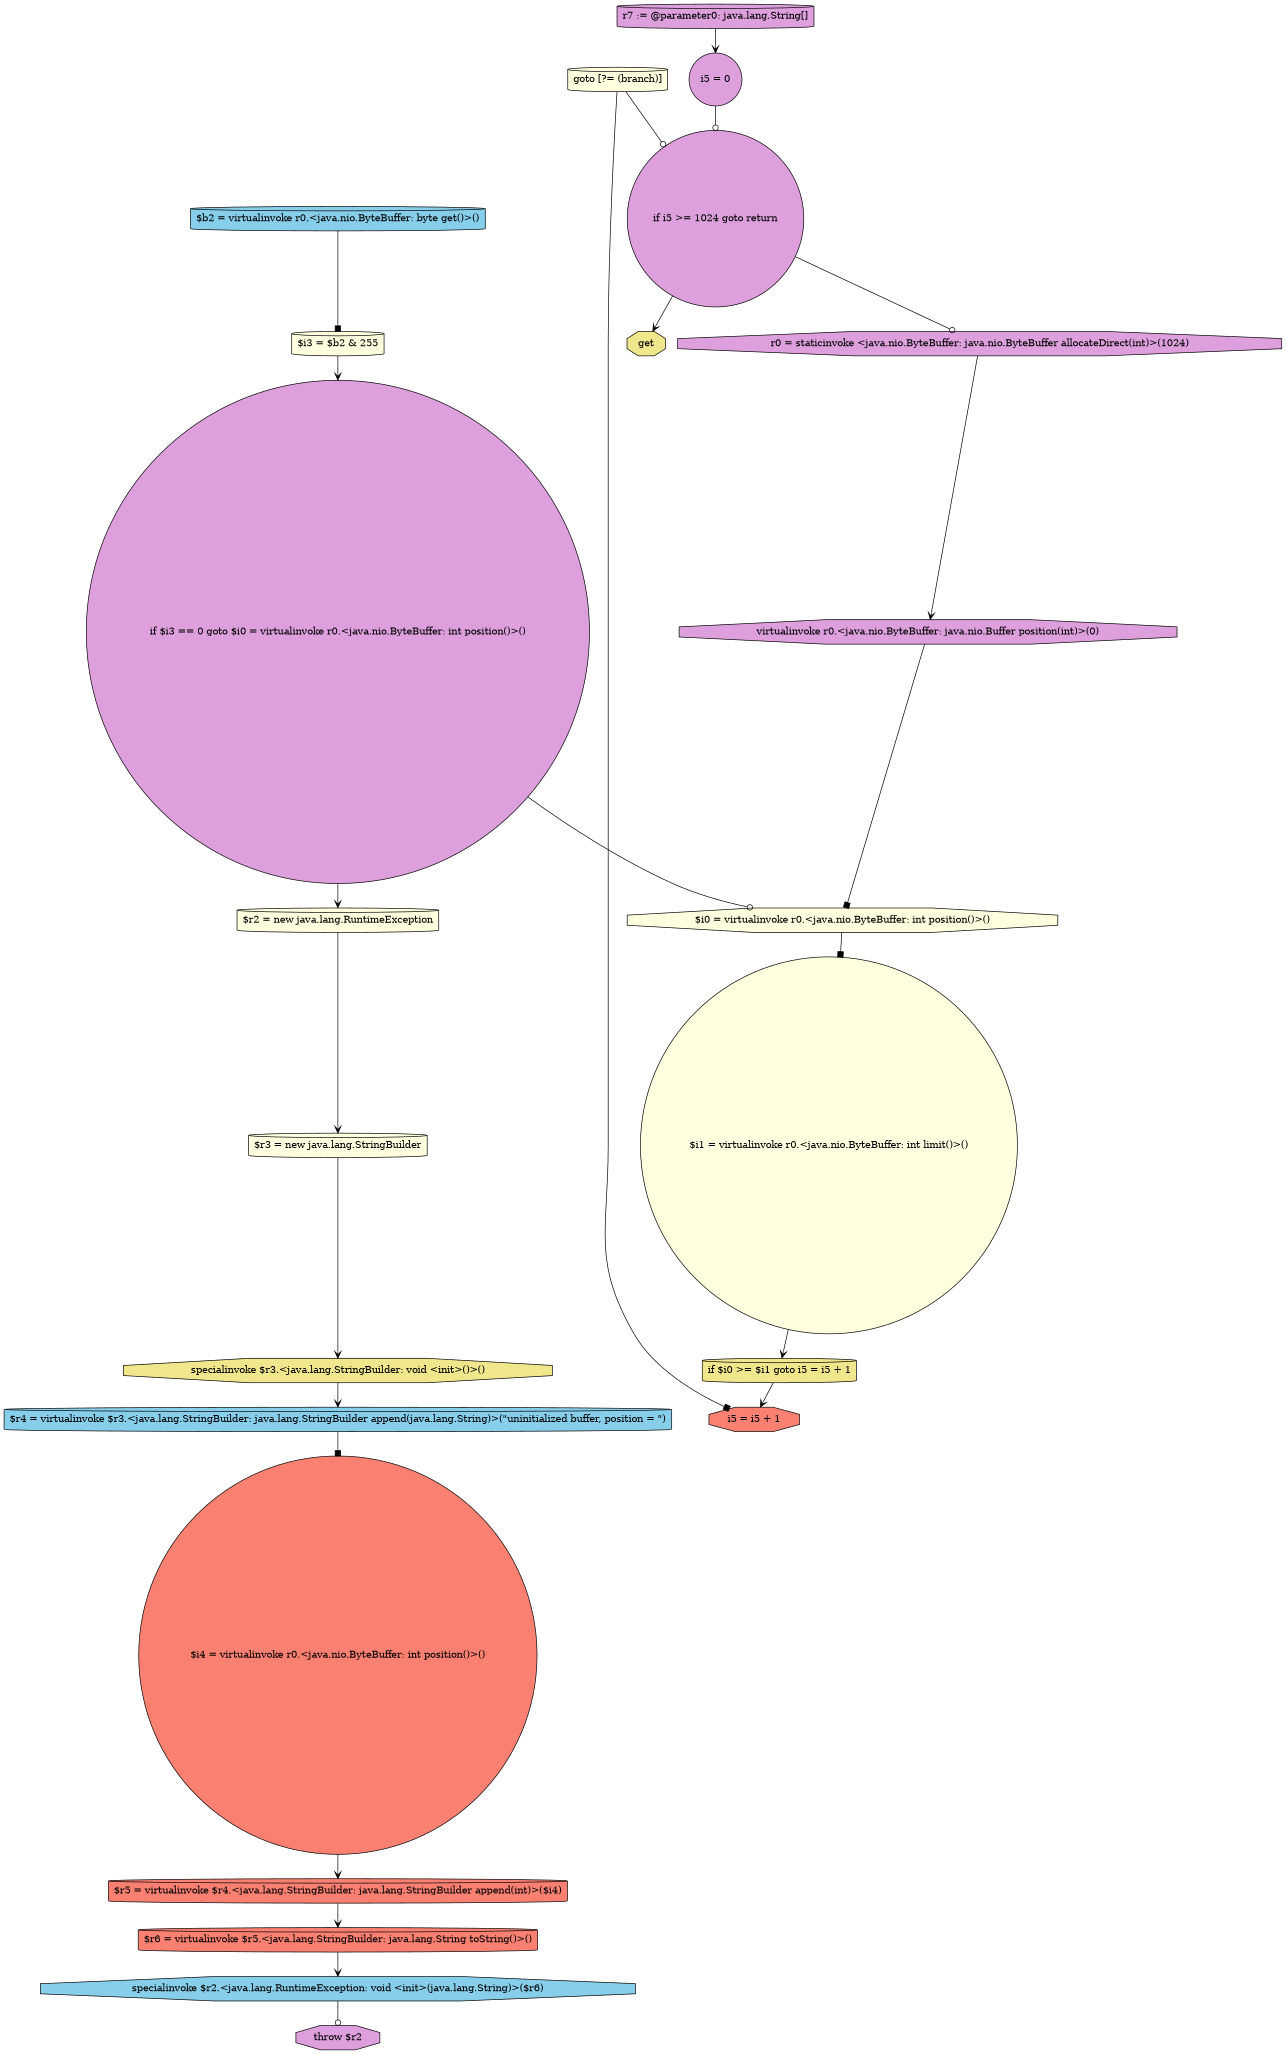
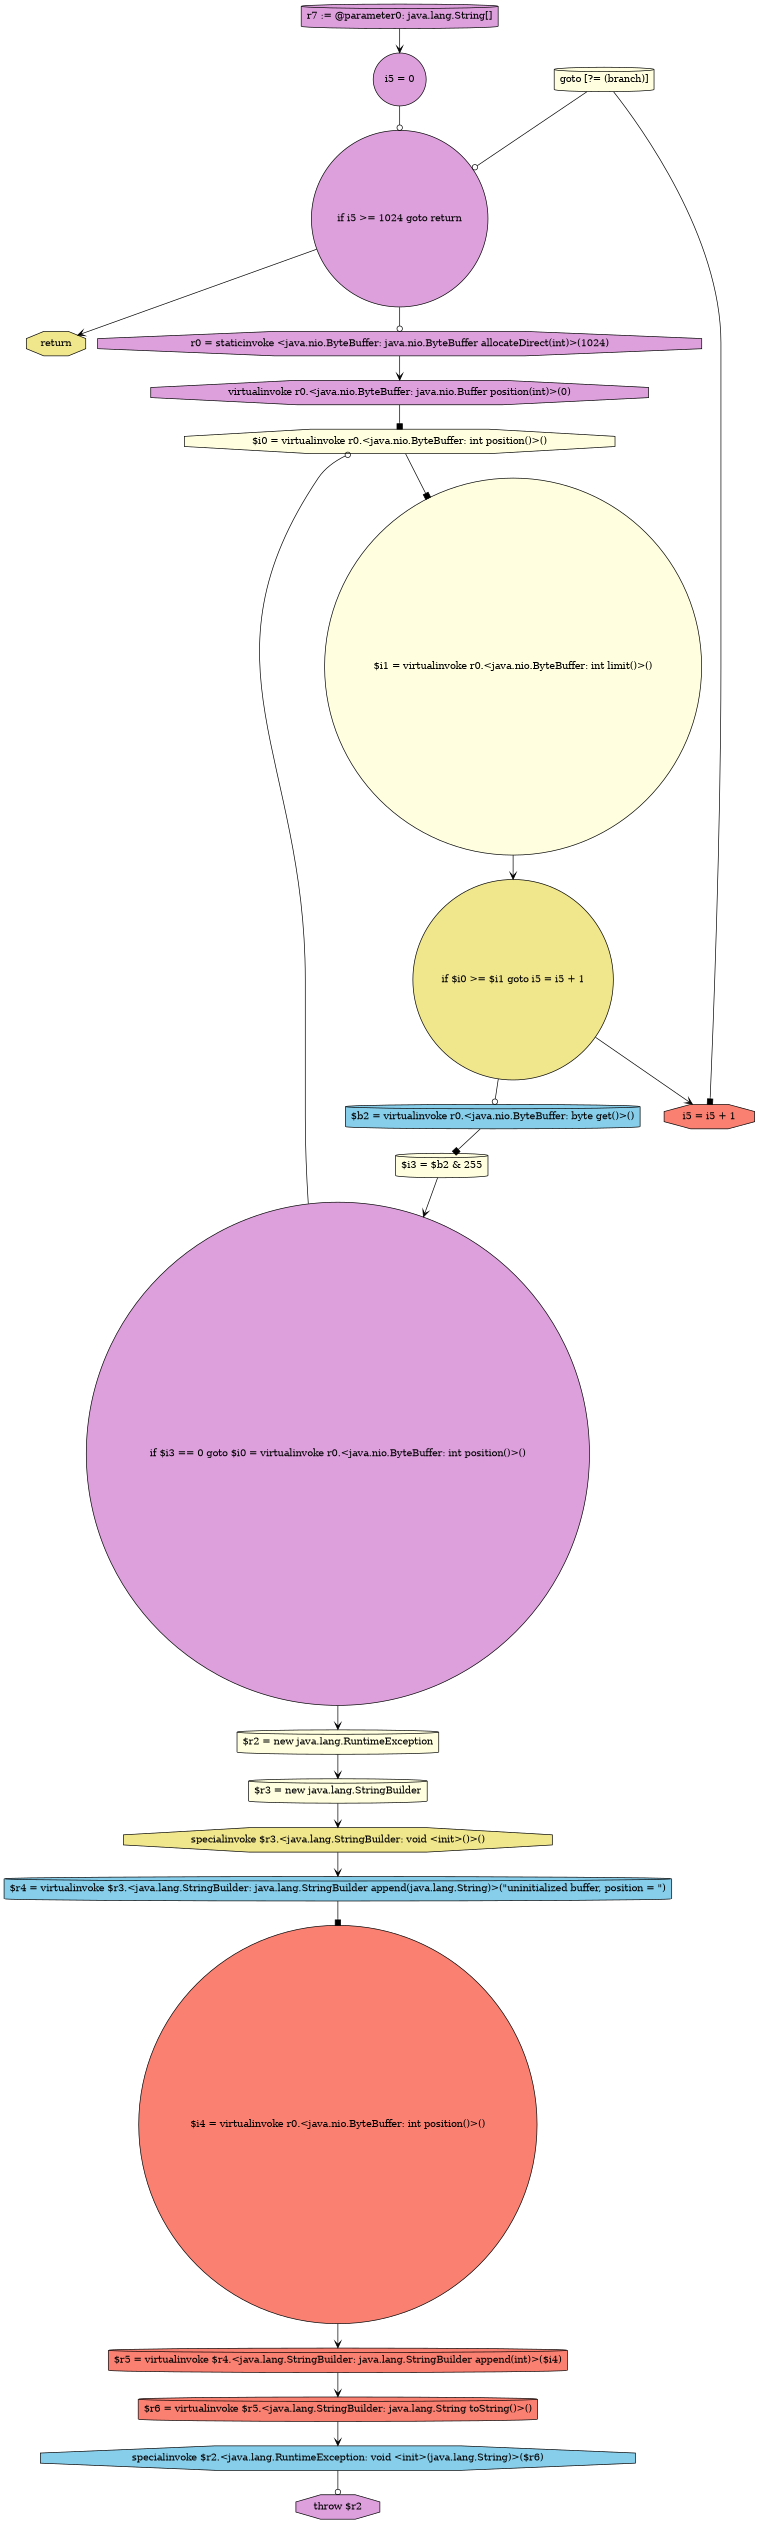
  digraph {
    node [fillcolor=plum shape=cylinder style=filled]
    edge [arrowhead=vee]
    "i5 = 0" [shape=circle]
    "r7 := @parameter0: java.lang.String[]"
    "if i5 >= 1024 goto return" [shape=circle]
    "r0 = staticinvoke <java.nio.ByteBuffer: java.nio.ByteBuffer allocateDirect(int)>(1024)" [shape=octagon]
-   return [fillcolor=khaki shape=octagon label=get]
+   return [fillcolor=khaki shape=octagon]
    "virtualinvoke r0.<java.nio.ByteBuffer: java.nio.Buffer position(int)>(0)" [shape=octagon]
    "$i0 = virtualinvoke r0.<java.nio.ByteBuffer: int position()>()" [fillcolor=lightyellow shape=octagon]
    "$i1 = virtualinvoke r0.<java.nio.ByteBuffer: int limit()>()" [fillcolor=lightyellow shape=circle]
-   "if $i0 >= $i1 goto i5 = i5 + 1" [fillcolor=khaki]
+   "if $i0 >= $i1 goto i5 = i5 + 1" [fillcolor=khaki shape=circle]
    "$b2 = virtualinvoke r0.<java.nio.ByteBuffer: byte get()>()" [fillcolor=skyblue]
    "i5 = i5 + 1" [fillcolor=salmon shape=octagon]
    "$i3 = $b2 & 255" [fillcolor=lightyellow]
    "if $i3 == 0 goto $i0 = virtualinvoke r0.<java.nio.ByteBuffer: int position()>()" [shape=circle]
    "$r2 = new java.lang.RuntimeException" [fillcolor=lightyellow]
    "$r3 = new java.lang.StringBuilder" [fillcolor=lightyellow]
    "specialinvoke $r3.<java.lang.StringBuilder: void <init>()>()" [fillcolor=khaki shape=octagon]
    "$r4 = virtualinvoke $r3.<java.lang.StringBuilder: java.lang.StringBuilder append(java.lang.String)>(\"uninitialized buffer, position = \")" [fillcolor=skyblue]
    "$i4 = virtualinvoke r0.<java.nio.ByteBuffer: int position()>()" [fillcolor=salmon shape=circle]
    "$r5 = virtualinvoke $r4.<java.lang.StringBuilder: java.lang.StringBuilder append(int)>($i4)" [fillcolor=salmon]
    "$r6 = virtualinvoke $r5.<java.lang.StringBuilder: java.lang.String toString()>()" [fillcolor=salmon]
    "specialinvoke $r2.<java.lang.RuntimeException: void <init>(java.lang.String)>($r6)" [fillcolor=skyblue shape=octagon]
    "throw $r2" [shape=octagon]
    "goto [?= (branch)]" [fillcolor=lightyellow]
    "i5 = 0" -> "if i5 >= 1024 goto return" [arrowhead=odot]
    "r7 := @parameter0: java.lang.String[]" -> "i5 = 0"
    "if i5 >= 1024 goto return" -> "r0 = staticinvoke <java.nio.ByteBuffer: java.nio.ByteBuffer allocateDirect(int)>(1024)" [arrowhead=odot]
    "if i5 >= 1024 goto return" -> return
    "r0 = staticinvoke <java.nio.ByteBuffer: java.nio.ByteBuffer allocateDirect(int)>(1024)" -> "virtualinvoke r0.<java.nio.ByteBuffer: java.nio.Buffer position(int)>(0)"
    "virtualinvoke r0.<java.nio.ByteBuffer: java.nio.Buffer position(int)>(0)" -> "$i0 = virtualinvoke r0.<java.nio.ByteBuffer: int position()>()" [arrowhead=box]
    "$i0 = virtualinvoke r0.<java.nio.ByteBuffer: int position()>()" -> "$i1 = virtualinvoke r0.<java.nio.ByteBuffer: int limit()>()" [arrowhead=box]
    "$i1 = virtualinvoke r0.<java.nio.ByteBuffer: int limit()>()" -> "if $i0 >= $i1 goto i5 = i5 + 1"
+   "if $i0 >= $i1 goto i5 = i5 + 1" -> "$b2 = virtualinvoke r0.<java.nio.ByteBuffer: byte get()>()" [arrowhead=odot]
    "if $i0 >= $i1 goto i5 = i5 + 1" -> "i5 = i5 + 1"
    "$b2 = virtualinvoke r0.<java.nio.ByteBuffer: byte get()>()" -> "$i3 = $b2 & 255" [arrowhead=box]
    "$i3 = $b2 & 255" -> "if $i3 == 0 goto $i0 = virtualinvoke r0.<java.nio.ByteBuffer: int position()>()"
    "if $i3 == 0 goto $i0 = virtualinvoke r0.<java.nio.ByteBuffer: int position()>()" -> "$i0 = virtualinvoke r0.<java.nio.ByteBuffer: int position()>()" [arrowhead=odot]
    "if $i3 == 0 goto $i0 = virtualinvoke r0.<java.nio.ByteBuffer: int position()>()" -> "$r2 = new java.lang.RuntimeException"
    "$r2 = new java.lang.RuntimeException" -> "$r3 = new java.lang.StringBuilder"
    "$r3 = new java.lang.StringBuilder" -> "specialinvoke $r3.<java.lang.StringBuilder: void <init>()>()"
    "specialinvoke $r3.<java.lang.StringBuilder: void <init>()>()" -> "$r4 = virtualinvoke $r3.<java.lang.StringBuilder: java.lang.StringBuilder append(java.lang.String)>(\"uninitialized buffer, position = \")"
    "$r4 = virtualinvoke $r3.<java.lang.StringBuilder: java.lang.StringBuilder append(java.lang.String)>(\"uninitialized buffer, position = \")" -> "$i4 = virtualinvoke r0.<java.nio.ByteBuffer: int position()>()" [arrowhead=box]
    "$i4 = virtualinvoke r0.<java.nio.ByteBuffer: int position()>()" -> "$r5 = virtualinvoke $r4.<java.lang.StringBuilder: java.lang.StringBuilder append(int)>($i4)"
    "$r5 = virtualinvoke $r4.<java.lang.StringBuilder: java.lang.StringBuilder append(int)>($i4)" -> "$r6 = virtualinvoke $r5.<java.lang.StringBuilder: java.lang.String toString()>()"
    "$r6 = virtualinvoke $r5.<java.lang.StringBuilder: java.lang.String toString()>()" -> "specialinvoke $r2.<java.lang.RuntimeException: void <init>(java.lang.String)>($r6)"
    "specialinvoke $r2.<java.lang.RuntimeException: void <init>(java.lang.String)>($r6)" -> "throw $r2" [arrowhead=odot]
    "goto [?= (branch)]" -> "if i5 >= 1024 goto return" [arrowhead=odot]
    "goto [?= (branch)]" -> "i5 = i5 + 1" [arrowhead=box]
  }
